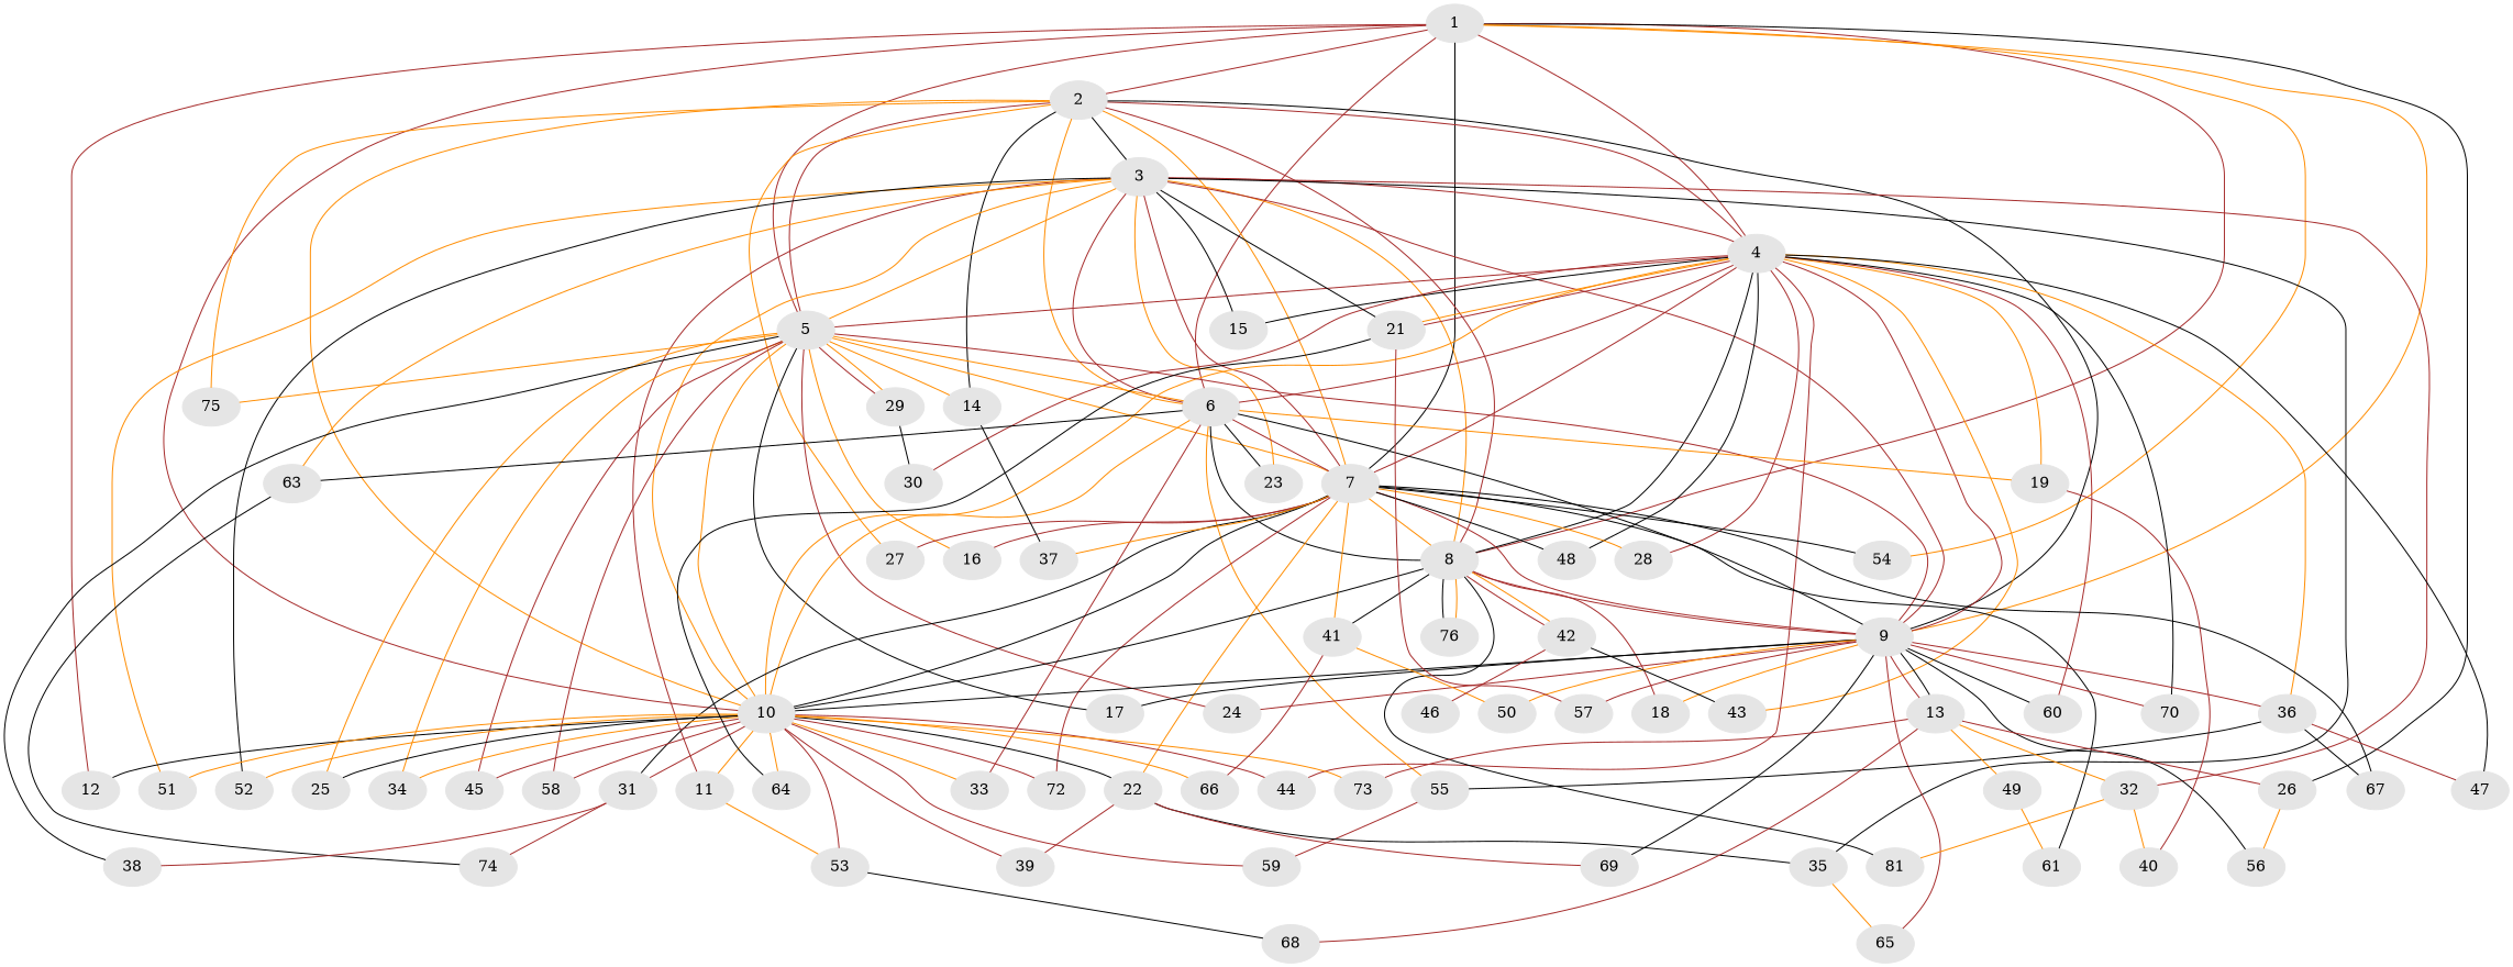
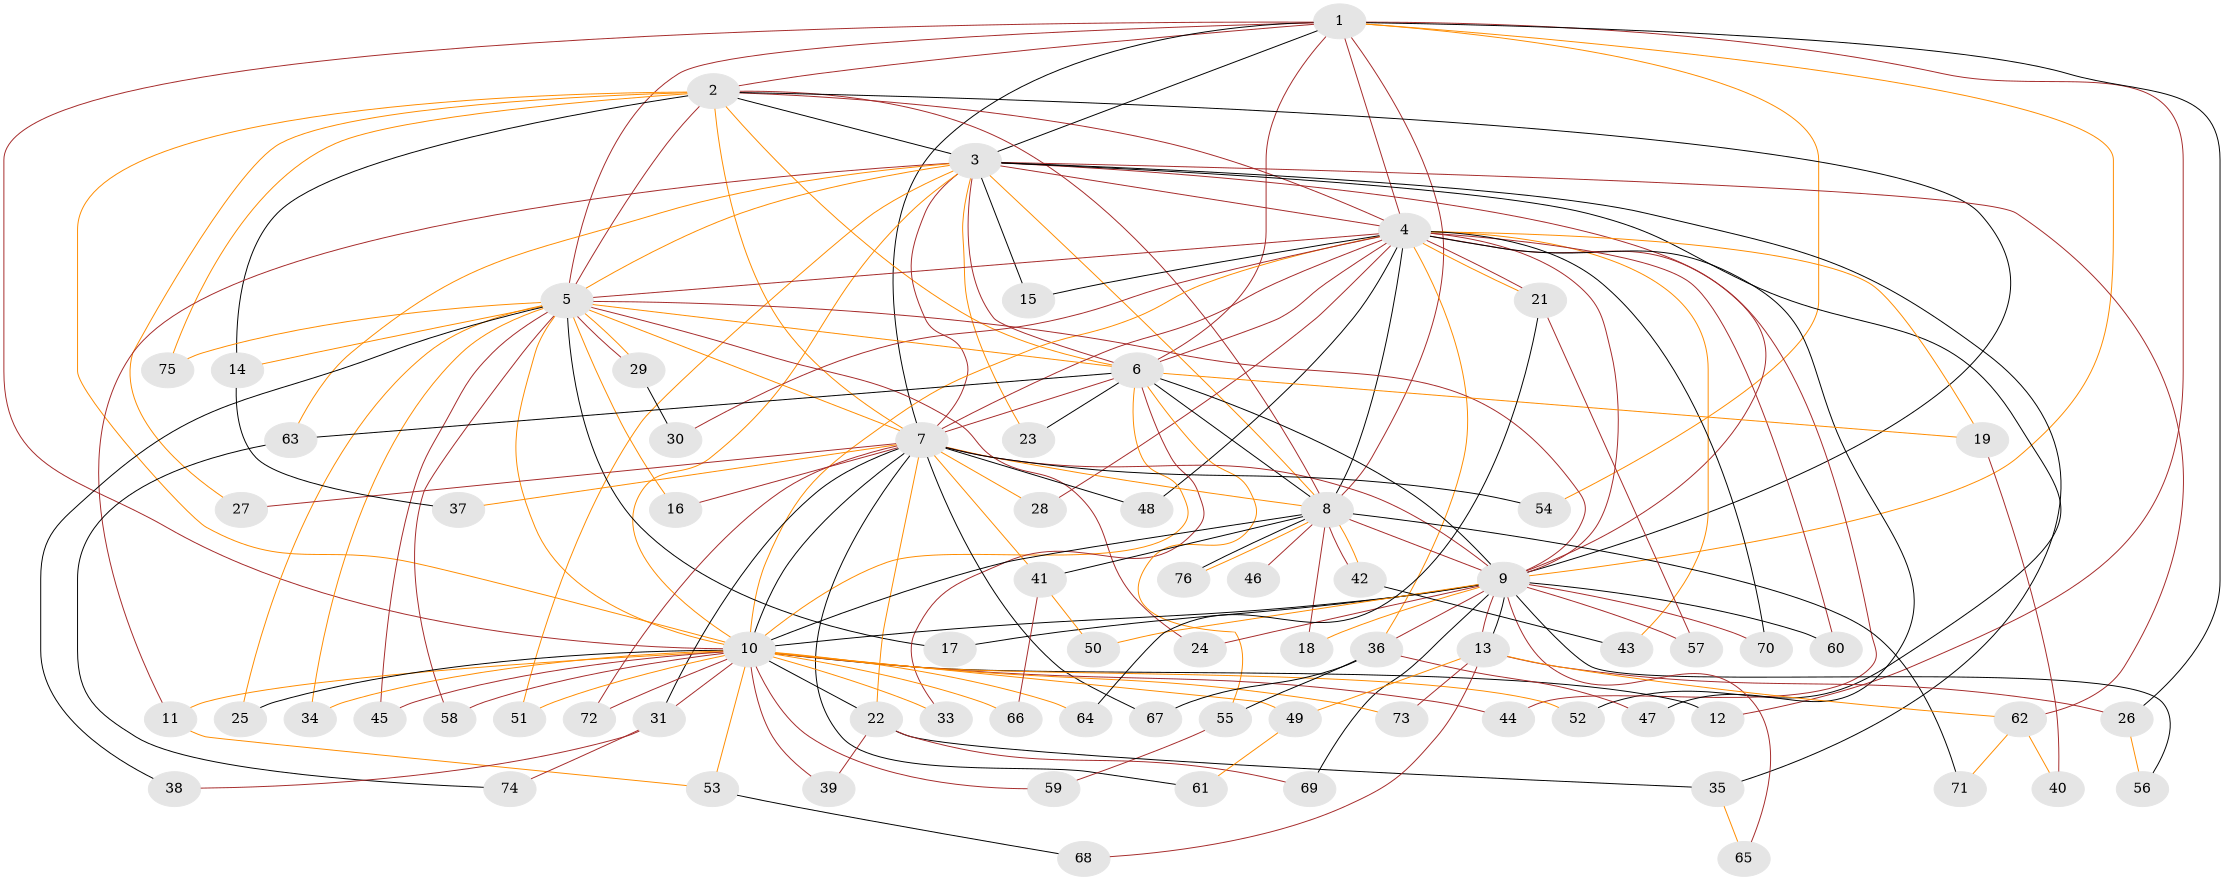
  graph {
    node [color=gray90 style=filled]
    edge [color=brown]
    1
    2
    3
    4
    5
    6
    7
    8
    9
    10
    12
    26
    54
    14
    27
    75
    11
    15
    23
-   32
+   32 [label=62]
    35
    51
    52
    63
    19
    21
    28
    30
    36
    43
    44
    47
    48
    60
    70
    16
    17
    24
    25
    29
    34
    38
    45
    58
    33
    55
    22
    31
    37
    41
    61
    67
    72
    46
    18
    42
-   71 [label=81]
+   71
    76
    13
    50
    56
    57
    65
    69
    39
    49
    53
    59
    64
    66
    73
    40
    74
    68
    1 -- 2
-   21 -- 3 [color=black]
+   1 -- 3 [color=black]
    1 -- 4
    1 -- 5
    1 -- 6
    1 -- 7 [color=black]
    1 -- 8
    1 -- 9 [color=darkorange]
    1 -- 10
    1 -- 12
    1 -- 26 [color=black]
    1 -- 54 [color=darkorange]
    2 -- 3 [color=black]
    2 -- 4
    2 -- 5
    2 -- 6 [color=darkorange]
    2 -- 7 [color=darkorange]
    2 -- 8
    2 -- 9 [color=black]
    2 -- 10 [color=darkorange]
    2 -- 14 [color=black]
    2 -- 27 [color=darkorange]
    2 -- 75 [color=darkorange]
    3 -- 4
    3 -- 5 [color=darkorange]
    3 -- 6
    3 -- 7
    3 -- 8 [color=darkorange]
    3 -- 9
    3 -- 10 [color=darkorange]
    3 -- 11
    3 -- 15 [color=black]
    3 -- 23 [color=darkorange]
    3 -- 32
    3 -- 35 [color=black]
    3 -- 51 [color=darkorange]
    3 -- 52 [color=black]
    3 -- 63 [color=darkorange]
    4 -- 5
    4 -- 6
    4 -- 7
    4 -- 8 [color=black]
    4 -- 9
    4 -- 10 [color=darkorange]
    4 -- 15 [color=black]
    4 -- 19 [color=darkorange]
    4 -- 21 [color=darkorange]
    4 -- 21
    4 -- 28
    4 -- 30
    4 -- 36 [color=darkorange]
    4 -- 43 [color=darkorange]
    4 -- 44
    4 -- 47 [color=black]
    4 -- 48 [color=black]
    4 -- 60
    4 -- 70 [color=black]
    5 -- 6 [color=darkorange]
    5 -- 7 [color=darkorange]
    5 -- 9
    5 -- 10 [color=darkorange]
    5 -- 14 [color=darkorange]
    5 -- 75 [color=darkorange]
    5 -- 16 [color=darkorange]
    5 -- 17 [color=black]
    5 -- 24
    5 -- 25 [color=darkorange]
    5 -- 29
    5 -- 29 [color=darkorange]
    5 -- 34 [color=darkorange]
    5 -- 38 [color=black]
    5 -- 45
    5 -- 58
    6 -- 7
    6 -- 8 [color=black]
    6 -- 9 [color=black]
    6 -- 10 [color=darkorange]
    6 -- 23 [color=black]
    6 -- 63 [color=black]
    6 -- 19 [color=darkorange]
    6 -- 33
    6 -- 55 [color=darkorange]
    7 -- 8 [color=darkorange]
    7 -- 9
    7 -- 10 [color=black]
    7 -- 54 [color=black]
    7 -- 27
    7 -- 28 [color=darkorange]
    7 -- 48 [color=black]
    7 -- 16
    7 -- 22 [color=darkorange]
    7 -- 31 [color=black]
    7 -- 37 [color=darkorange]
    7 -- 41 [color=darkorange]
    7 -- 61 [color=black]
    7 -- 67 [color=black]
    7 -- 72
    8 -- 9
    8 -- 10 [color=black]
    8 -- 41 [color=black]
-   42 -- 46
+   8 -- 46
    8 -- 18
    8 -- 42
    8 -- 42 [color=darkorange]
    8 -- 71 [color=black]
    8 -- 76 [color=black]
    8 -- 76 [color=darkorange]
    9 -- 10 [color=black]
    9 -- 36
    9 -- 60 [color=black]
    9 -- 70
    9 -- 17 [color=black]
    9 -- 24
    9 -- 18 [color=darkorange]
    9 -- 13
    9 -- 13 [color=black]
    9 -- 50 [color=darkorange]
    9 -- 56 [color=black]
    9 -- 57
    9 -- 65
    9 -- 69 [color=black]
    10 -- 12 [color=black]
    10 -- 11 [color=darkorange]
    10 -- 51 [color=darkorange]
    10 -- 52 [color=darkorange]
    10 -- 44
    10 -- 25 [color=black]
    10 -- 34 [color=darkorange]
    10 -- 45
    10 -- 58
    10 -- 33 [color=darkorange]
    10 -- 22 [color=black]
    10 -- 31
    10 -- 72
    10 -- 39
-   10 -- 53
+   10 -- 49 [color=darkorange]
+   10 -- 53 [color=darkorange]
    10 -- 59
    10 -- 64 [color=darkorange]
    10 -- 66 [color=darkorange]
    10 -- 73 [color=darkorange]
    26 -- 56 [color=darkorange]
    14 -- 37 [color=black]
    11 -- 53 [color=darkorange]
    32 -- 71 [color=darkorange]
    32 -- 40 [color=darkorange]
    35 -- 65 [color=darkorange]
    63 -- 74 [color=black]
    19 -- 40
    21 -- 57
    21 -- 64 [color=black]
    36 -- 47
    36 -- 55 [color=black]
    36 -- 67 [color=black]
    29 -- 30 [color=black]
    55 -- 59
    22 -- 35 [color=black]
    22 -- 69
    22 -- 39
    31 -- 38
    31 -- 74
    41 -- 50 [color=darkorange]
    41 -- 66
    42 -- 43 [color=black]
    13 -- 26
    13 -- 32 [color=darkorange]
    13 -- 49 [color=darkorange]
    13 -- 73
    13 -- 68
    49 -- 61 [color=darkorange]
    53 -- 68 [color=black]
  }
